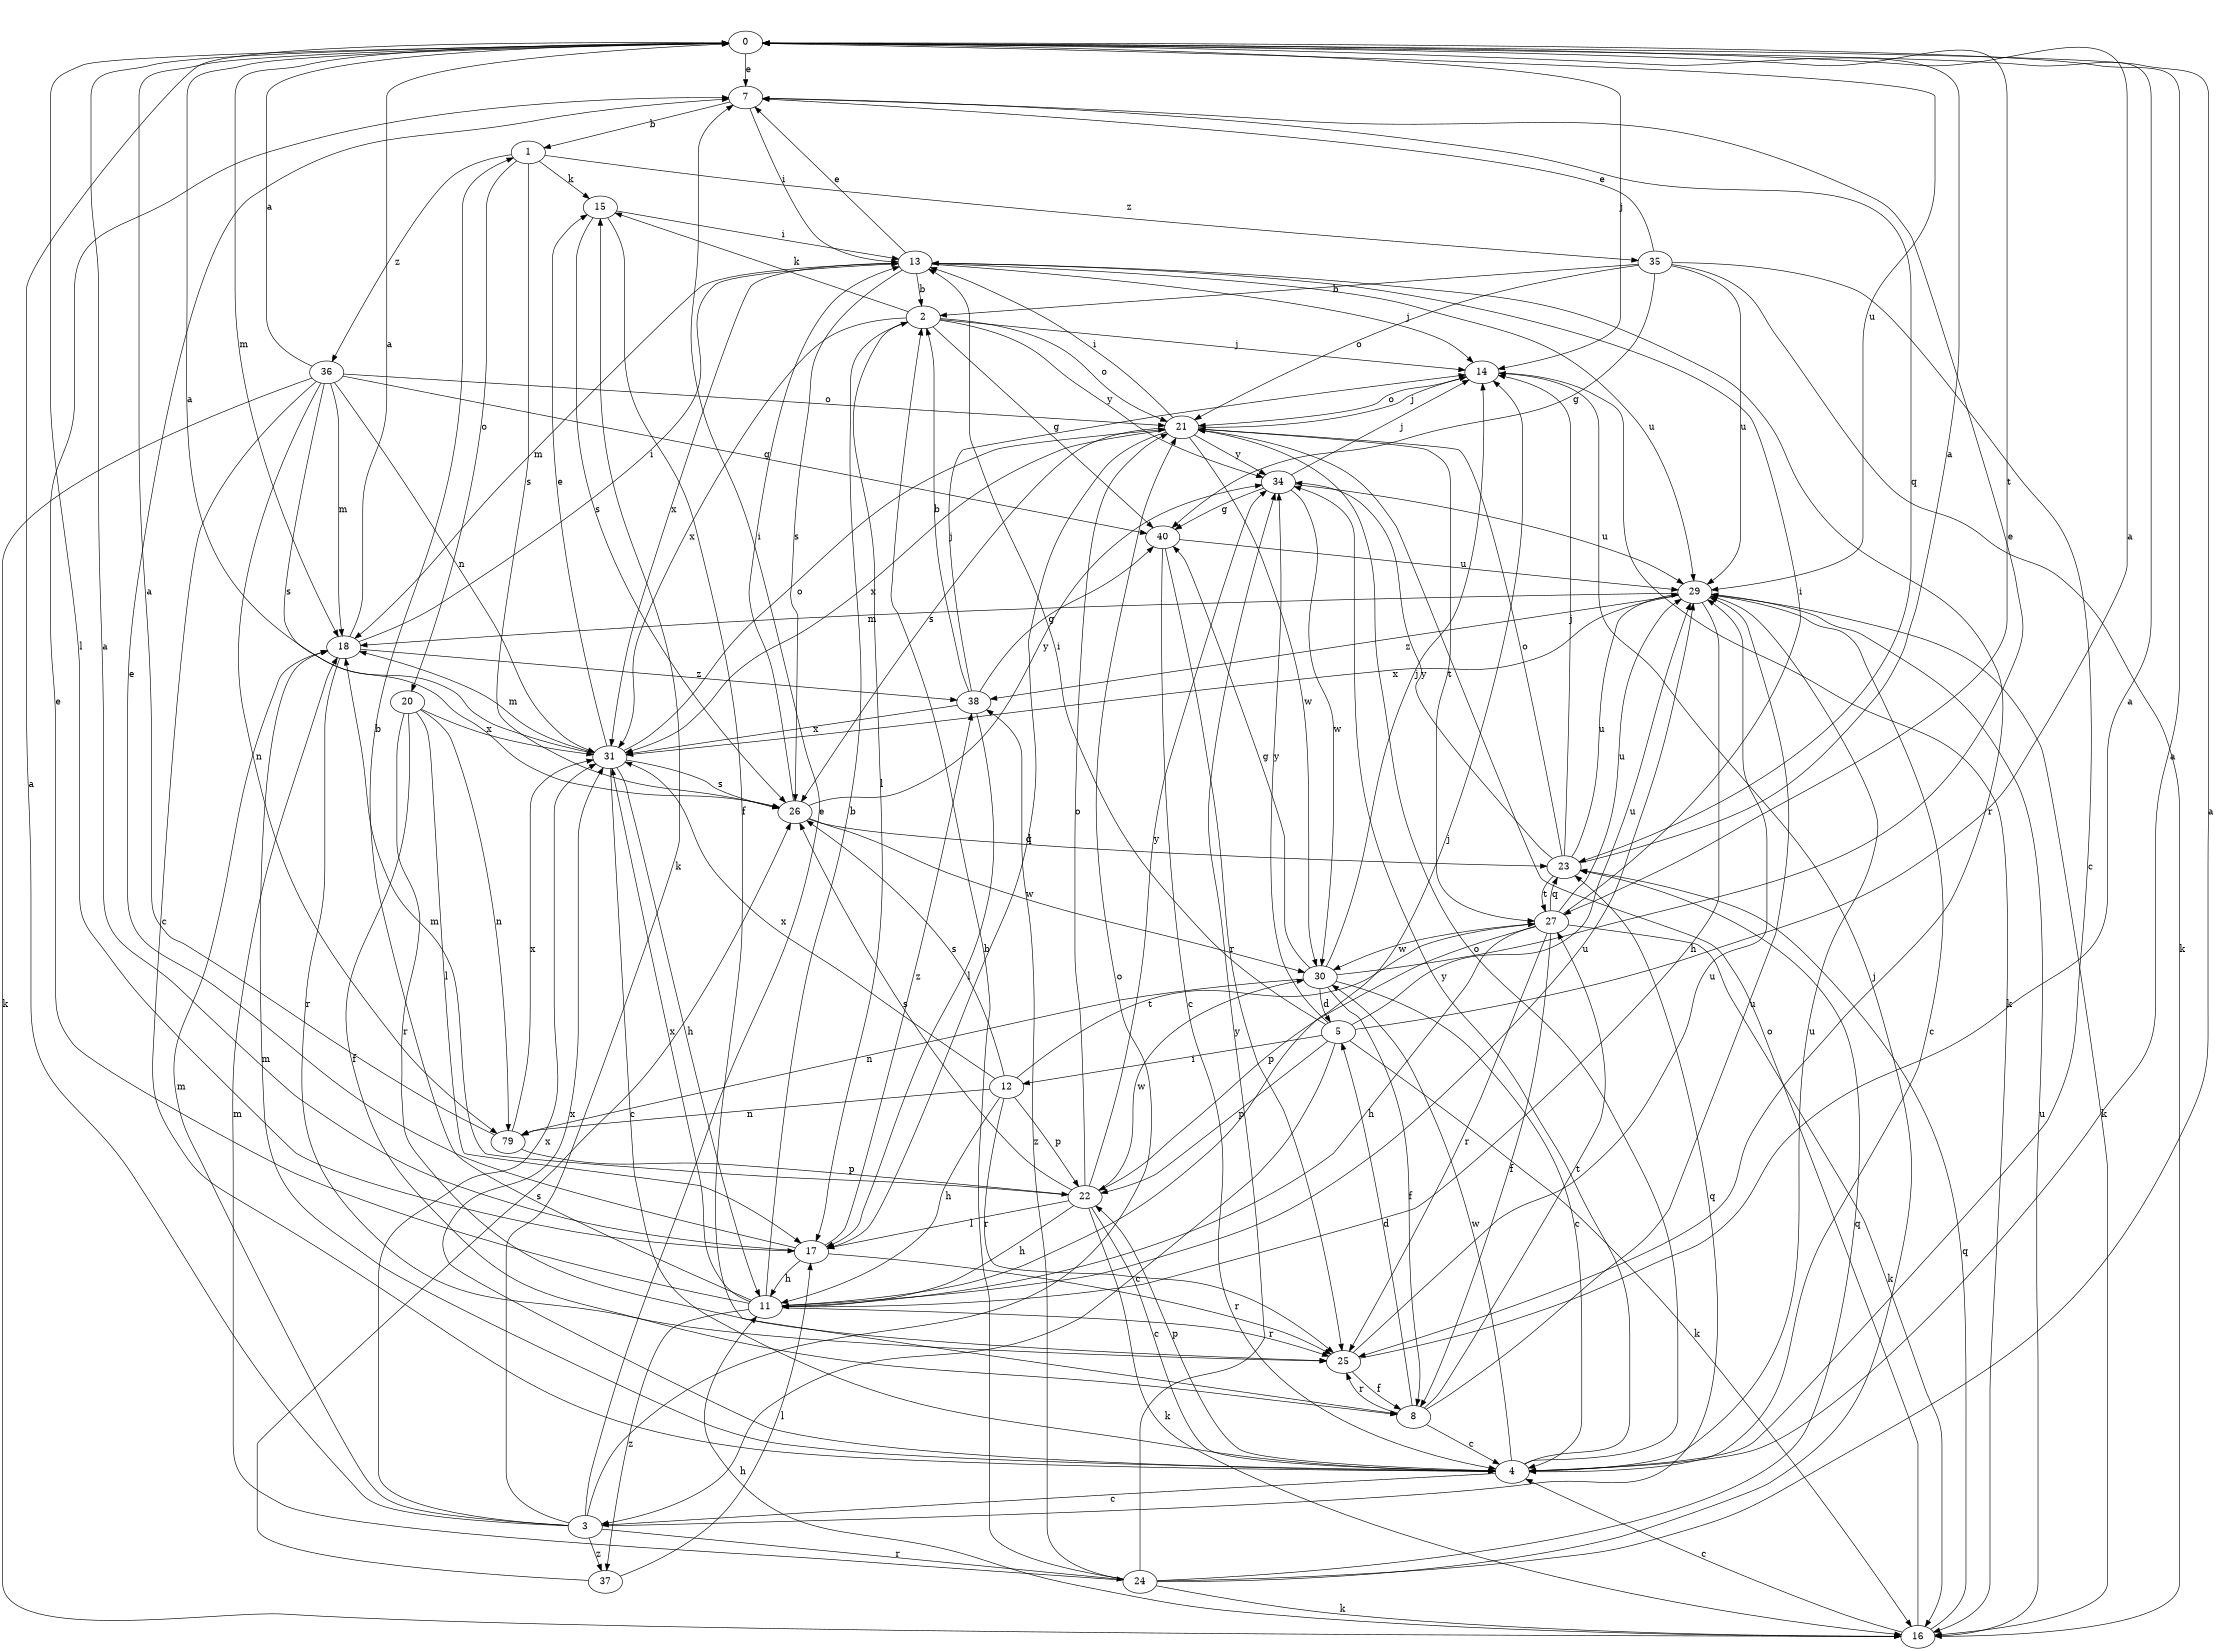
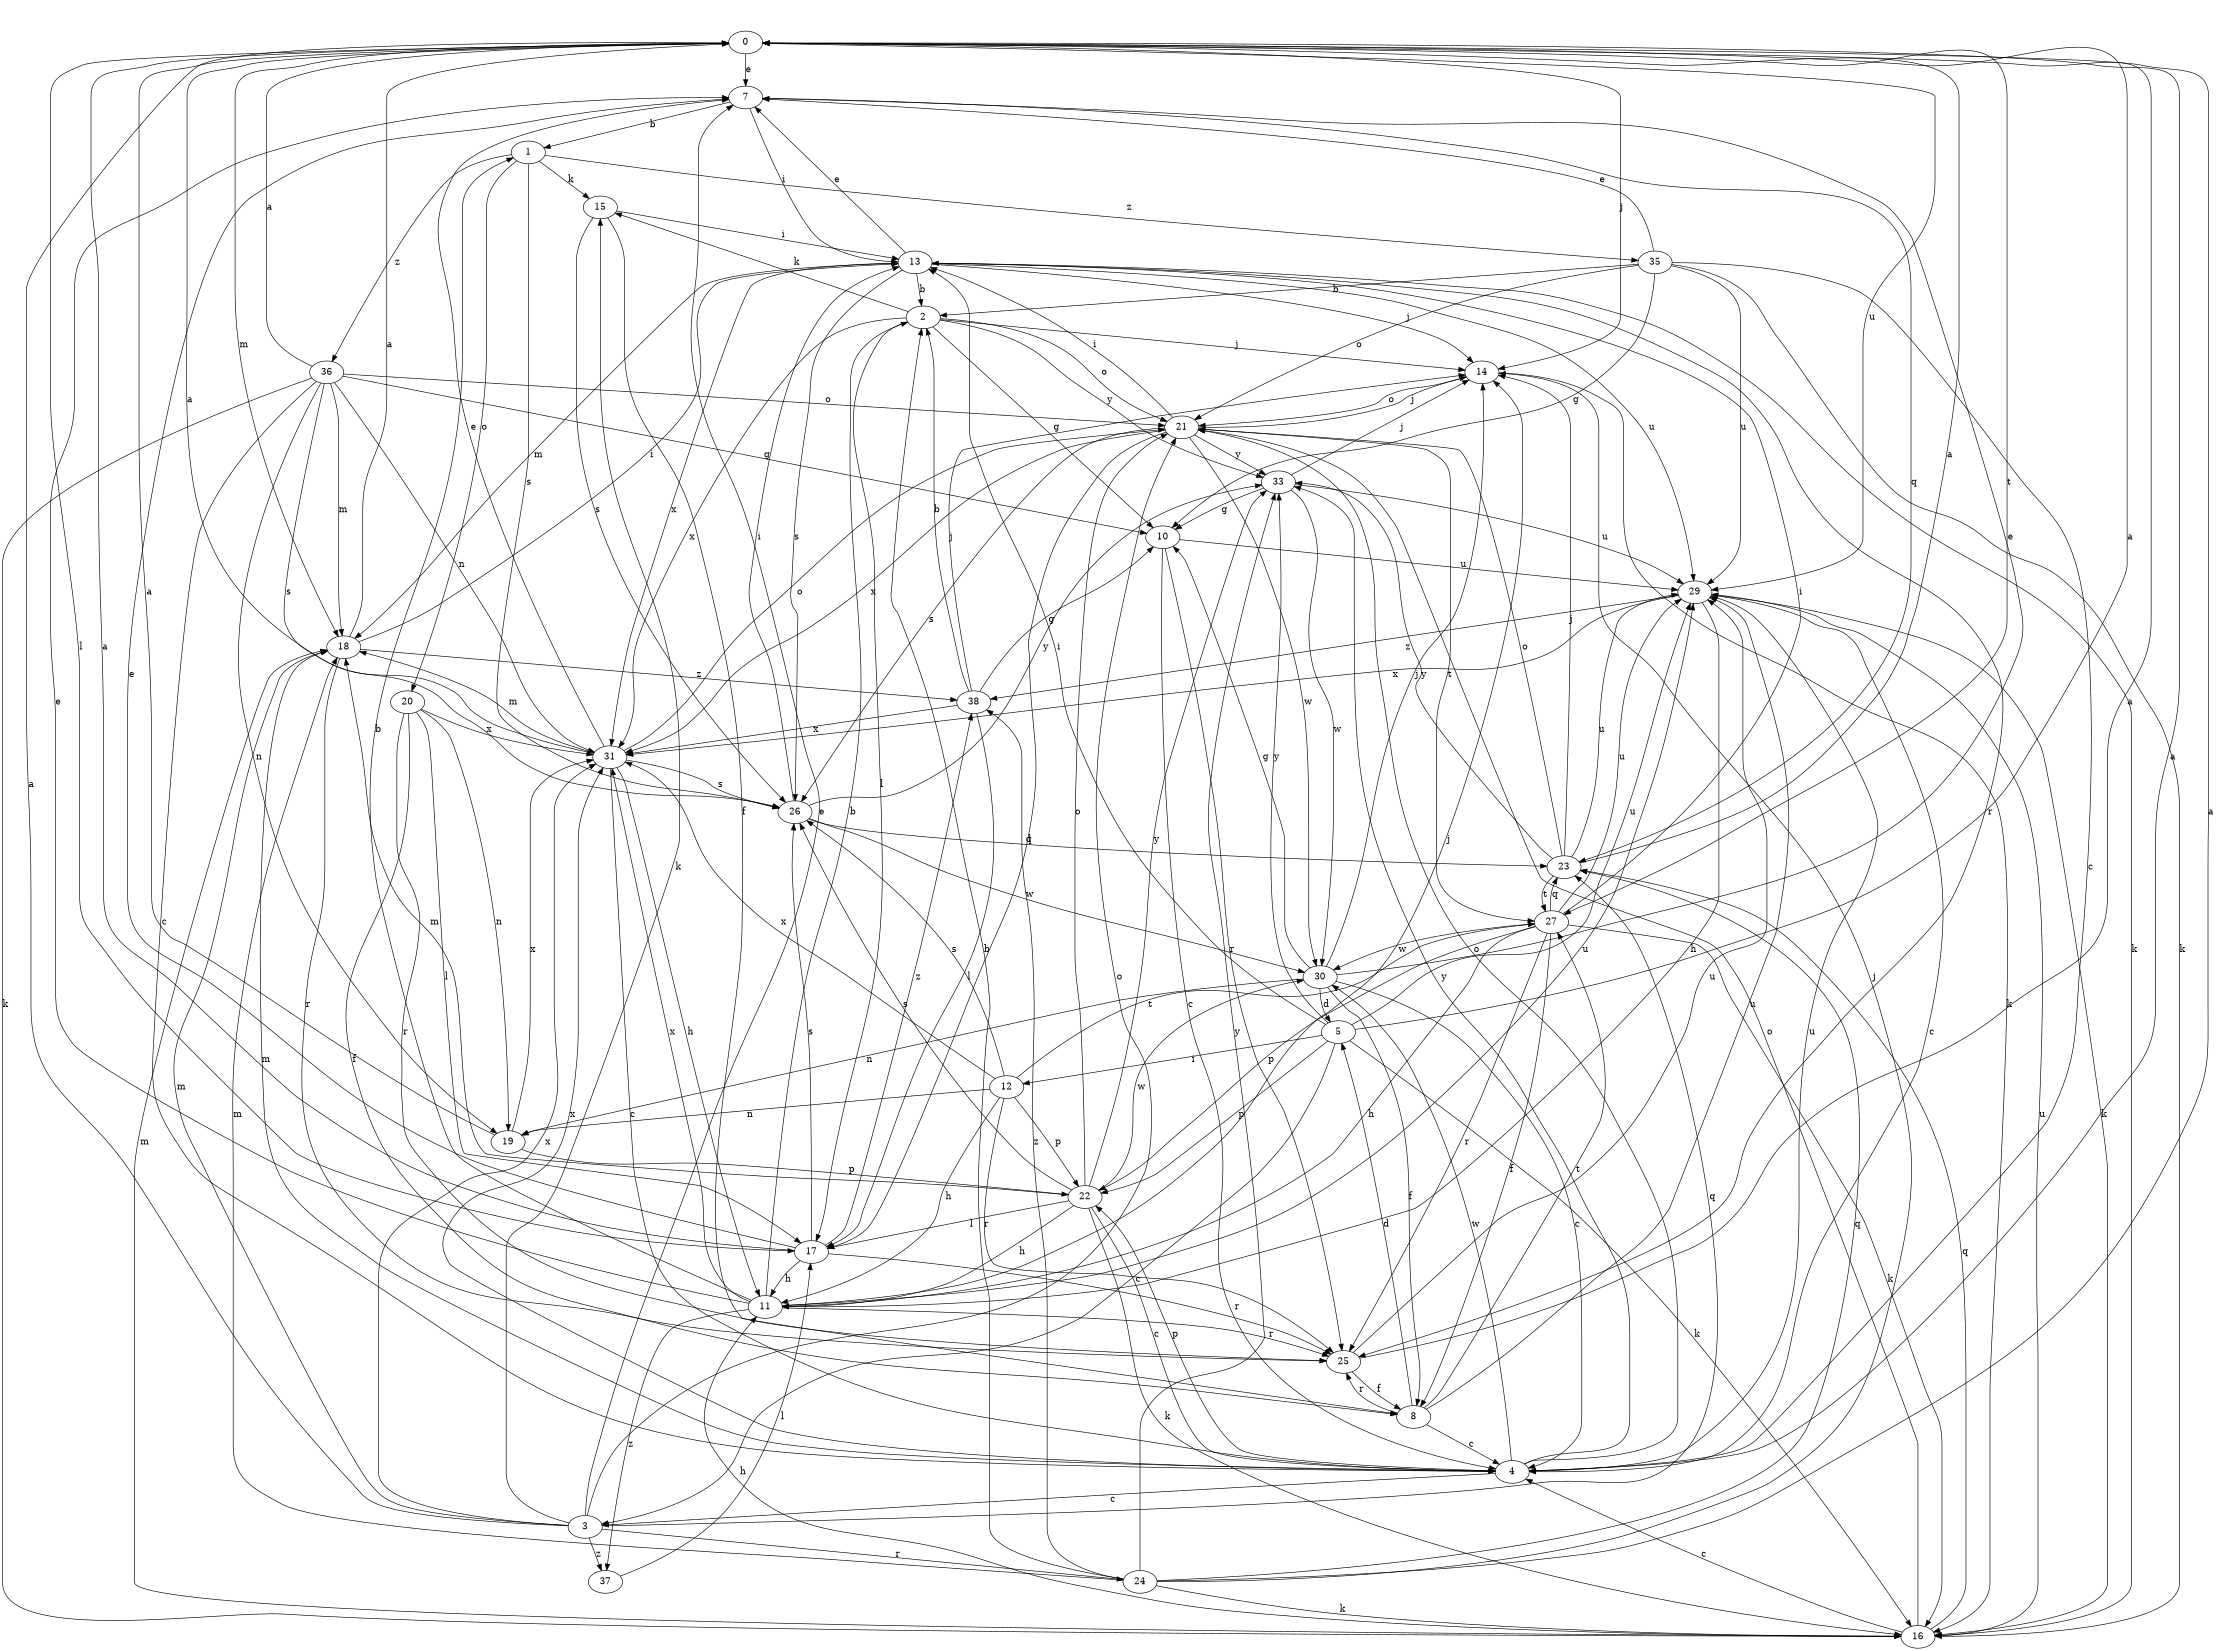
  strict digraph {
    0
    7
    14
    17
    18
    27
    29
    1
    23
    13
    21
    16
    25
    11
    38
    8
    22
    30
    31
    4
    15
    20
    26
    35
    36
-   19 [label=79]
-   33 [label=34]
+   19
+   33
    2
-   10 [label=40]
+   10
    5
    3
    24
    37
    12
    0 -> 7 [label=e]
    0 -> 14 [label=j]
    0 -> 17 [label=l]
    0 -> 18 [label=m]
    0 -> 27 [label=t]
    0 -> 29 [label=u]
    7 -> 1 [label=b]
    7 -> 23 [label=q]
    7 -> 13 [label=i]
    14 -> 21 [label=o]
    14 -> 16 [label=k]
    17 -> 0 [label=a]
    17 -> 7 [label=e]
    17 -> 25 [label=r]
    17 -> 11 [label=h]
    17 -> 38 [label=z]
    18 -> 0 [label=a]
    18 -> 13 [label=i]
    18 -> 25 [label=r]
    18 -> 38 [label=z]
    27 -> 29 [label=u]
    27 -> 23 [label=q]
    27 -> 13 [label=i]
    27 -> 16 [label=k]
    27 -> 25 [label=r]
    27 -> 11 [label=h]
    27 -> 8 [label=f]
    27 -> 22 [label=p]
    27 -> 30 [label=w]
    29 -> 16 [label=k]
    29 -> 11 [label=h]
    29 -> 38 [label=z]
    29 -> 31 [label=x]
    29 -> 4 [label=c]
    1 -> 15 [label=k]
    1 -> 20 [label=o]
    1 -> 26 [label=s]
    1 -> 35 [label=z]
    1 -> 36 [label=z]
    23 -> 0 [label=a]
    23 -> 14 [label=j]
    23 -> 27 [label=t]
    23 -> 29 [label=u]
    23 -> 21 [label=o]
    23 -> 33 [label=y]
    13 -> 7 [label=e]
    13 -> 14 [label=j]
    13 -> 18 [label=m]
    13 -> 29 [label=u]
+   13 -> 16 [label=k]
    13 -> 25 [label=r]
    13 -> 31 [label=x]
    13 -> 26 [label=s]
    13 -> 2 [label=b]
    21 -> 14 [label=j]
    21 -> 17 [label=l]
    21 -> 27 [label=t]
    21 -> 13 [label=i]
    21 -> 30 [label=w]
    21 -> 31 [label=x]
    21 -> 26 [label=s]
    21 -> 33 [label=y]
-   29 -> 18 [label=m]
+   16 -> 18 [label=m]
    16 -> 29 [label=u]
    16 -> 23 [label=q]
    16 -> 21 [label=o]
    16 -> 11 [label=h]
    16 -> 4 [label=c]
    25 -> 0 [label=a]
    25 -> 29 [label=u]
    25 -> 8 [label=f]
    11 -> 7 [label=e]
    11 -> 14 [label=j]
    11 -> 29 [label=u]
    11 -> 1 [label=b]
    11 -> 25 [label=r]
    11 -> 31 [label=x]
    11 -> 2 [label=b]
    11 -> 37 [label=z]
    38 -> 14 [label=j]
    38 -> 17 [label=l]
    38 -> 31 [label=x]
    38 -> 2 [label=b]
    38 -> 10 [label=g]
    8 -> 27 [label=t]
    8 -> 29 [label=u]
    8 -> 25 [label=r]
    8 -> 4 [label=c]
    8 -> 5 [label=d]
    22 -> 17 [label=l]
    22 -> 18 [label=m]
    22 -> 21 [label=o]
    22 -> 16 [label=k]
    22 -> 11 [label=h]
    22 -> 30 [label=w]
    22 -> 4 [label=c]
    22 -> 26 [label=s]
    22 -> 33 [label=y]
    30 -> 7 [label=e]
    30 -> 14 [label=j]
    30 -> 8 [label=f]
    30 -> 4 [label=c]
    30 -> 19 [label=n]
    30 -> 10 [label=g]
    30 -> 5 [label=d]
    31 -> 0 [label=a]
-   31 -> 15 [label=e]
+   31 -> 7 [label=e]
    31 -> 18 [label=m]
    31 -> 21 [label=o]
    31 -> 11 [label=h]
    31 -> 4 [label=c]
    31 -> 26 [label=s]
    4 -> 0 [label=a]
    4 -> 18 [label=m]
    4 -> 29 [label=u]
    4 -> 21 [label=o]
    4 -> 22 [label=p]
    4 -> 30 [label=w]
    4 -> 31 [label=x]
    4 -> 33 [label=y]
    4 -> 3 [label=c]
    15 -> 13 [label=i]
    15 -> 8 [label=f]
    15 -> 26 [label=s]
    20 -> 17 [label=l]
    20 -> 25 [label=r]
    20 -> 8 [label=f]
    20 -> 31 [label=x]
    20 -> 19 [label=n]
    26 -> 23 [label=q]
    26 -> 13 [label=i]
    26 -> 30 [label=w]
    26 -> 33 [label=y]
    35 -> 7 [label=e]
    35 -> 29 [label=u]
    35 -> 21 [label=o]
    35 -> 16 [label=k]
    35 -> 4 [label=c]
    35 -> 2 [label=b]
    35 -> 10 [label=g]
    36 -> 0 [label=a]
    36 -> 18 [label=m]
    36 -> 21 [label=o]
    36 -> 16 [label=k]
    36 -> 31 [label=n]
    36 -> 4 [label=c]
    36 -> 26 [label=s]
    36 -> 19 [label=n]
    36 -> 10 [label=g]
    19 -> 0 [label=a]
    19 -> 22 [label=p]
    19 -> 31 [label=x]
    33 -> 14 [label=j]
    33 -> 29 [label=u]
    33 -> 30 [label=w]
    33 -> 10 [label=g]
    2 -> 14 [label=j]
    2 -> 17 [label=l]
    2 -> 21 [label=o]
    2 -> 31 [label=x]
    2 -> 15 [label=k]
    2 -> 33 [label=y]
    2 -> 10 [label=g]
    10 -> 29 [label=u]
    10 -> 25 [label=r]
    10 -> 4 [label=c]
    5 -> 0 [label=a]
    5 -> 29 [label=u]
    5 -> 13 [label=i]
    5 -> 16 [label=k]
    5 -> 22 [label=p]
    5 -> 33 [label=y]
    5 -> 3 [label=c]
    5 -> 12 [label=i]
    3 -> 0 [label=a]
    3 -> 7 [label=e]
    3 -> 18 [label=m]
    3 -> 23 [label=q]
    3 -> 21 [label=o]
    3 -> 31 [label=x]
    3 -> 15 [label=k]
    3 -> 24 [label=r]
    3 -> 37 [label=z]
    24 -> 0 [label=a]
    24 -> 14 [label=j]
    24 -> 18 [label=m]
    24 -> 23 [label=q]
    24 -> 16 [label=k]
    24 -> 38 [label=z]
    24 -> 33 [label=y]
    24 -> 2 [label=b]
    37 -> 17 [label=l]
-   37 -> 26 [label=s]
+   17 -> 26 [label=s]
    12 -> 27 [label=t]
    12 -> 25 [label=r]
    12 -> 11 [label=h]
    12 -> 22 [label=p]
    12 -> 31 [label=x]
    12 -> 26 [label=s]
    12 -> 19 [label=n]
  }
